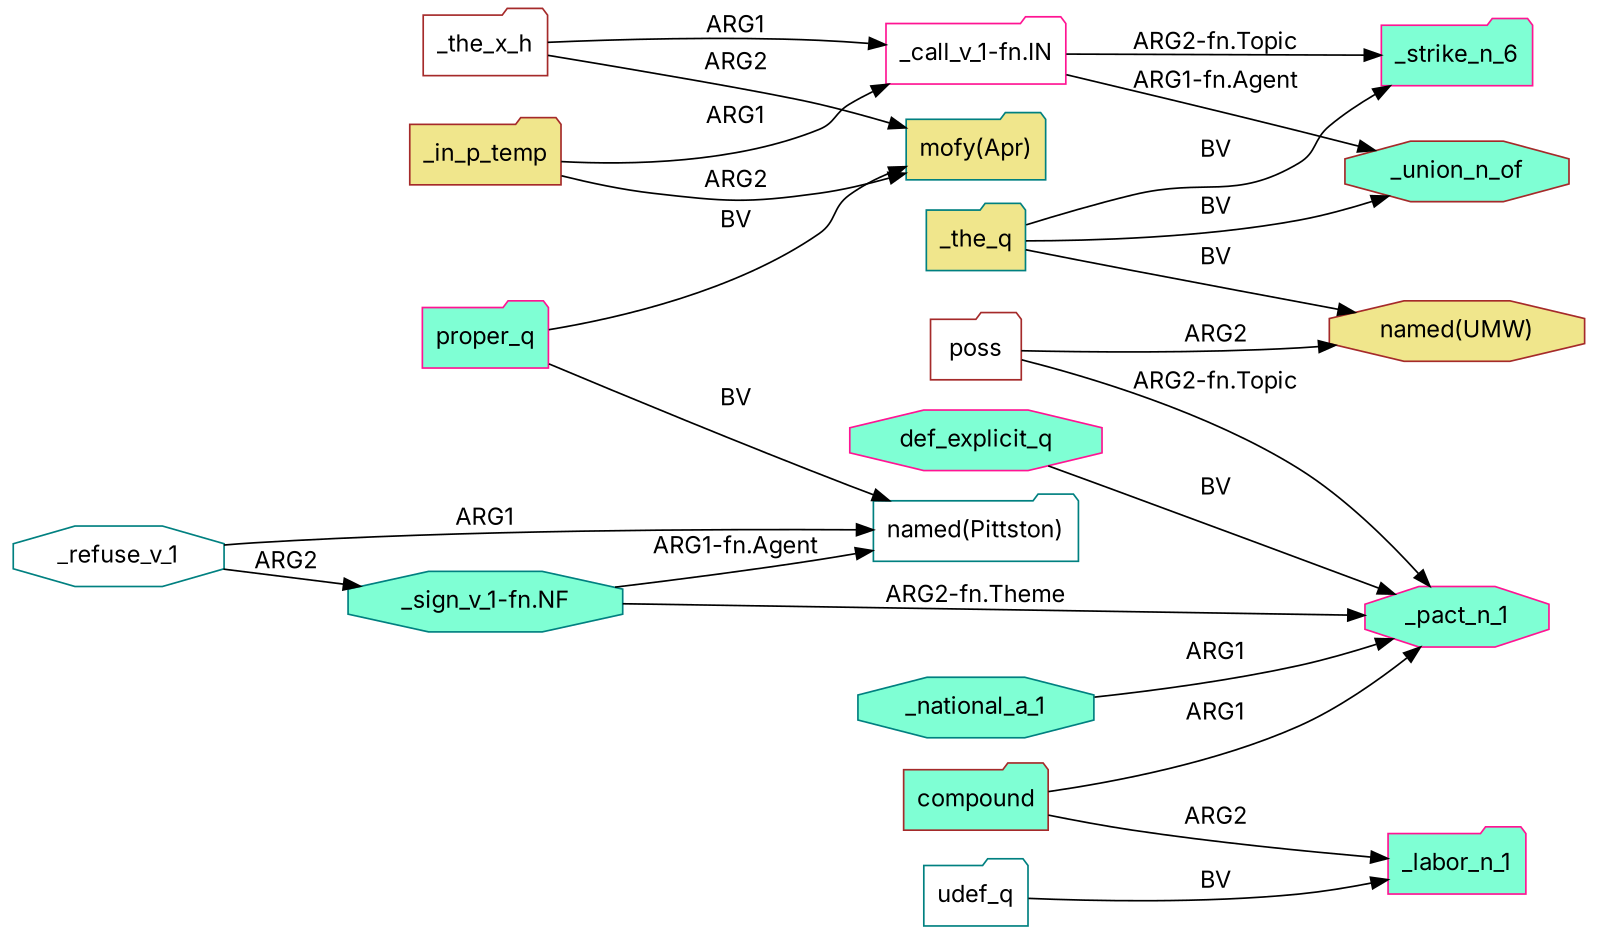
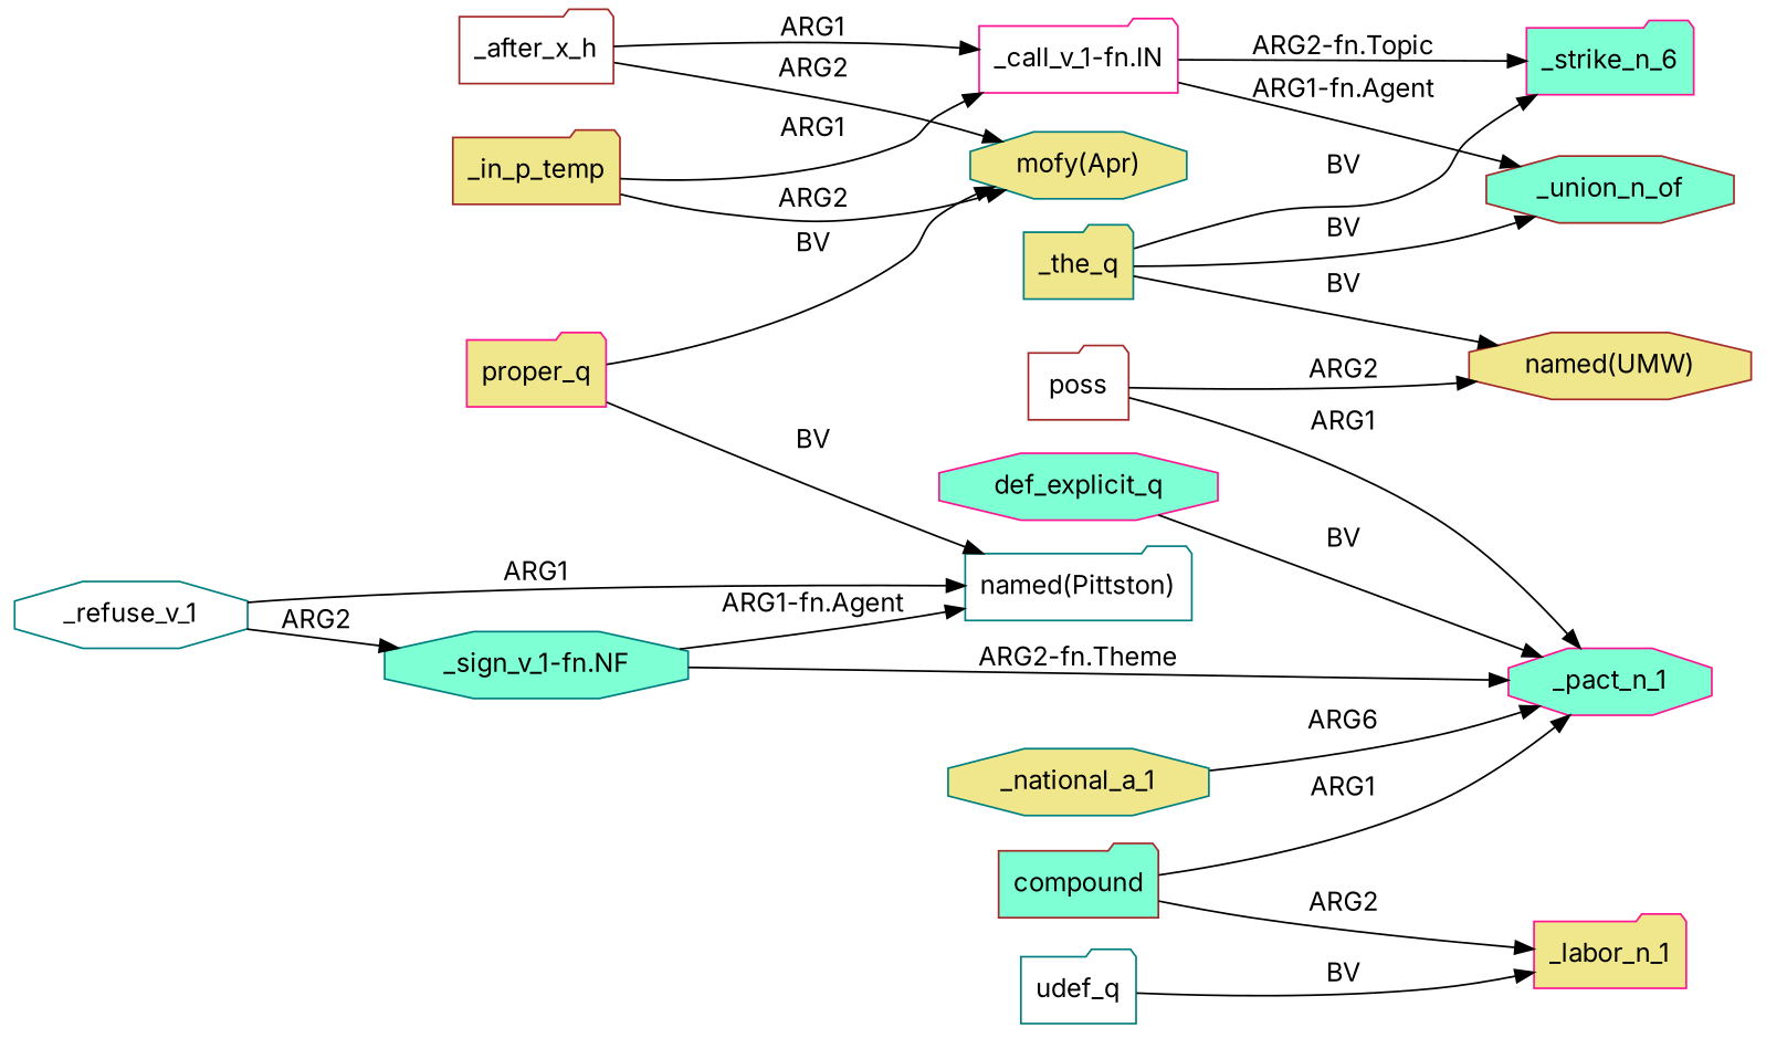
  digraph {
    fontname=Inter
    rankdir=LR
    node [color=teal fillcolor=aquamarine fontname=Inter shape=folder style=filled]
    edge [fontname=Inter]
    "_sign_v_1-fn.NF" [shape=octagon]
    "named(Pittston)" [fillcolor=white]
    _pact_n_1 [color=deeppink shape=octagon]
    _the_q [fillcolor=khaki]
    "named(UMW)" [color=brown fillcolor=khaki shape=octagon]
    n6 [color=deeppink label=_strike_n_6]
    _union_n_of [color=brown shape=octagon]
-   proper_q [color=deeppink]
-   "mofy(Apr)" [fillcolor=khaki]
+   proper_q [color=deeppink fillcolor=khaki]
+   "mofy(Apr)" [fillcolor=khaki shape=octagon]
    _refuse_v_1 [fillcolor=white shape=octagon]
-   _after_x_h [color=brown fillcolor=white label=_the_x_h]
+   _after_x_h [color=brown fillcolor=white]
    "_call_v_1-fn.IN" [color=deeppink fillcolor=white]
    _in_p_temp [color=brown fillcolor=khaki]
    compound [color=brown]
-   _labor_n_1 [color=deeppink]
+   _labor_n_1 [color=deeppink fillcolor=khaki]
    poss [color=brown fillcolor=white]
    udef_q [fillcolor=white]
    def_explicit_q [color=deeppink shape=octagon]
-   _national_a_1 [shape=octagon]
+   _national_a_1 [fillcolor=khaki shape=octagon]
    "_sign_v_1-fn.NF" -> "named(Pittston)" [label="ARG1-fn.Agent"]
    "_sign_v_1-fn.NF" -> _pact_n_1 [label="ARG2-fn.Theme"]
    _the_q -> "named(UMW)" [label=BV]
    _the_q -> n6 [label=BV]
    _the_q -> _union_n_of [label=BV]
    proper_q -> "named(Pittston)" [label=BV]
    proper_q -> "mofy(Apr)" [label=BV]
    _refuse_v_1 -> "_sign_v_1-fn.NF" [label=ARG2]
    _refuse_v_1 -> "named(Pittston)" [label=ARG1]
    _after_x_h -> "mofy(Apr)" [label=ARG2]
    _after_x_h -> "_call_v_1-fn.IN" [label=ARG1]
    "_call_v_1-fn.IN" -> n6 [label="ARG2-fn.Topic"]
    "_call_v_1-fn.IN" -> _union_n_of [label="ARG1-fn.Agent"]
    _in_p_temp -> "mofy(Apr)" [label=ARG2]
    _in_p_temp -> "_call_v_1-fn.IN" [label=ARG1]
    compound -> _pact_n_1 [label=ARG1]
    compound -> _labor_n_1 [label=ARG2]
-   poss -> _pact_n_1 [label="ARG2-fn.Topic"]
+   poss -> _pact_n_1 [label=ARG1]
    poss -> "named(UMW)" [label=ARG2]
    udef_q -> _labor_n_1 [label=BV]
    def_explicit_q -> _pact_n_1 [label=BV]
-   _national_a_1 -> _pact_n_1 [label=ARG1]
+   _national_a_1 -> _pact_n_1 [label=ARG6]
  }
